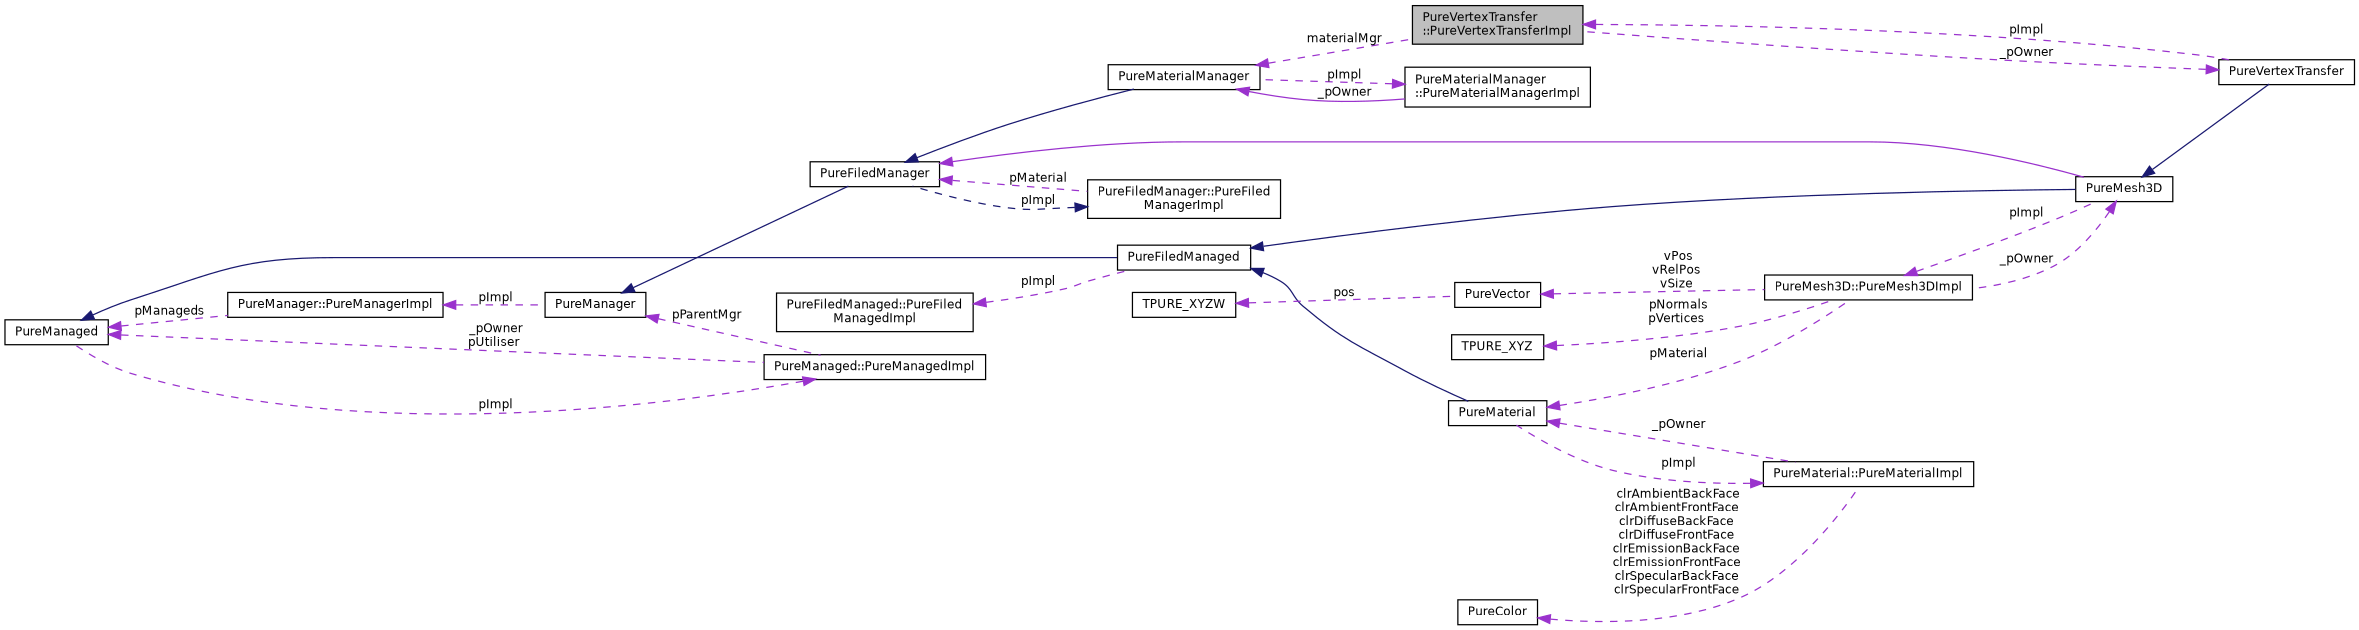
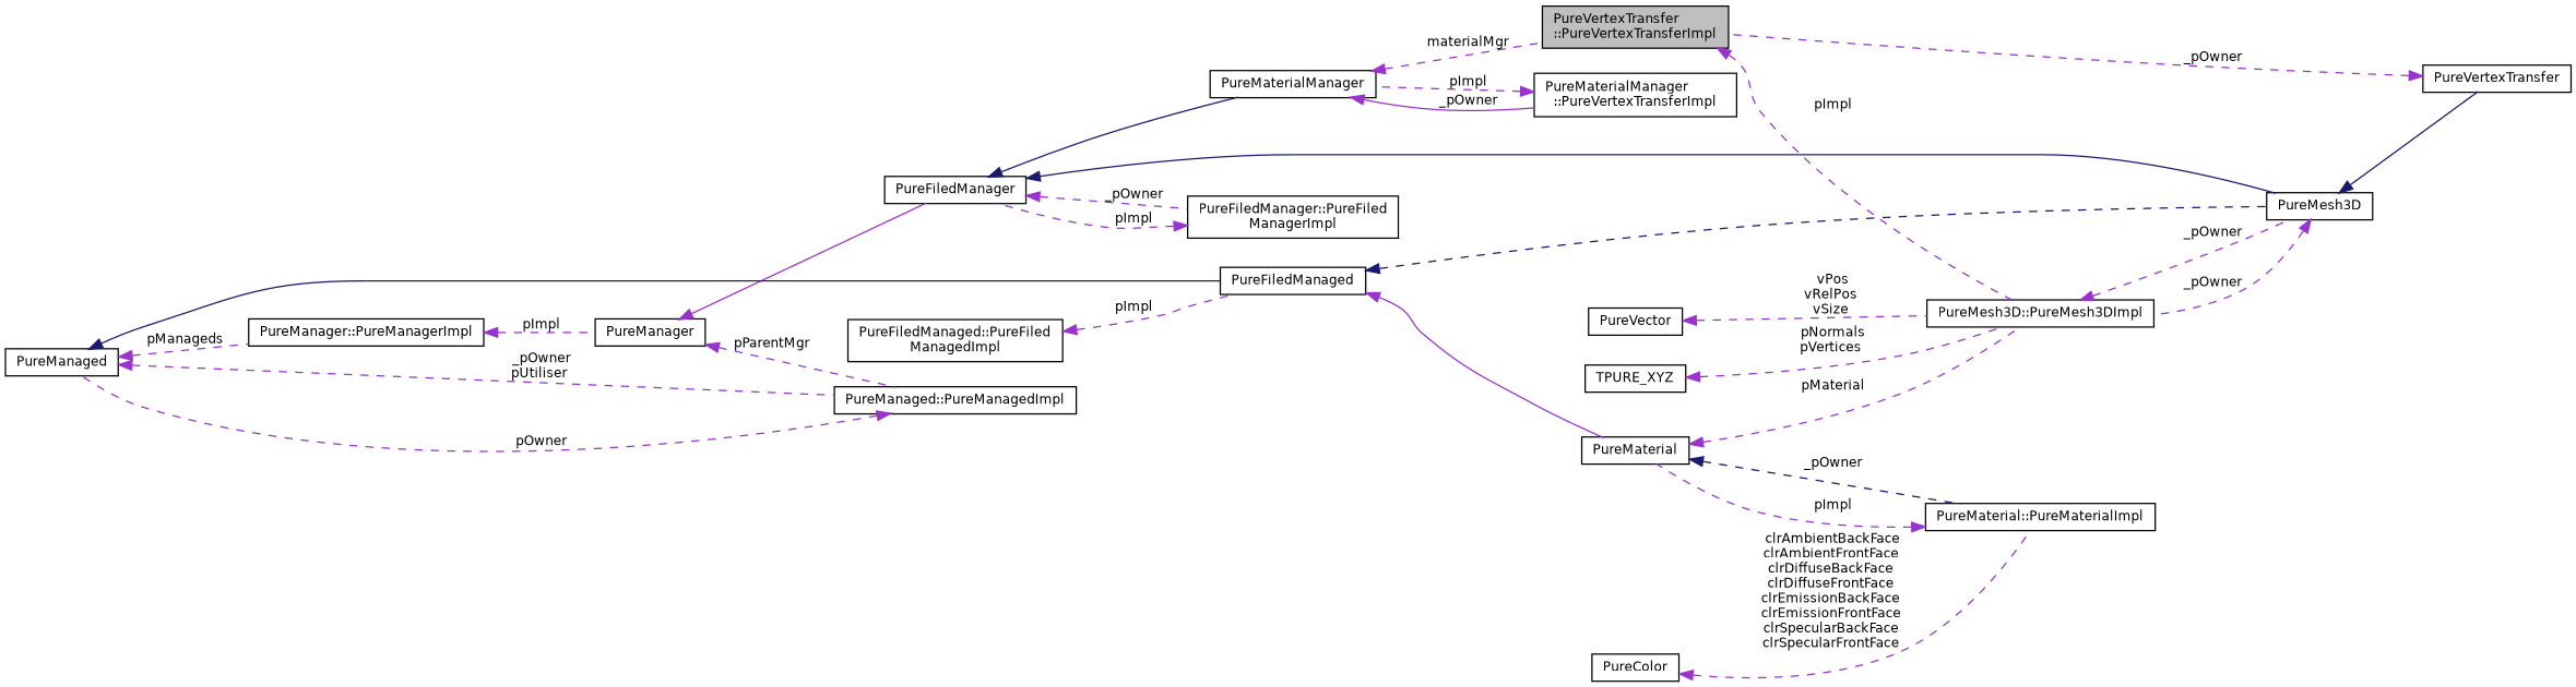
  digraph {
    rankdir=LR
    node [color=black fillcolor=white fontname=Helvetica fontsize=10 shape=record style=filled]
    edge [color=darkorchid3 dir=back fontname=Helvetica fontsize=10 labelfontname=Helvetica labelfontsize=10 style=dashed]
    n1 [fillcolor=grey75 fontcolor=black height=0.2 label="PureVertexTransfer\l::PureVertexTransferImpl" width=0.4]
    n2 [height=0.2 label=PureVertexTransfer width=0.4]
    n3 [height=0.2 label=PureMaterialManager width=0.4]
-   n4 [height=0.2 label="PureMaterialManager\l::PureMaterialManagerImpl" width=0.4]
+   n4 [height=0.2 label="PureMaterialManager\l::PureVertexTransferImpl" width=0.4]
    n5 [height=0.2 label=PureFiledManager width=0.4]
    n6 [height=0.2 label="PureFiledManager::PureFiled\lManagerImpl" width=0.4]
    n7 [height=0.2 label=PureMesh3D width=0.4]
    n8 [height=0.2 label="PureMesh3D::PureMesh3DImpl" width=0.4]
    n9 [height=0.2 label=PureManager width=0.4]
    n10 [height=0.2 label="PureManaged::PureManagedImpl" width=0.4]
    n11 [height=0.2 label="PureManager::PureManagerImpl" width=0.4]
    n12 [height=0.2 label=PureManaged width=0.4]
    n13 [height=0.2 label=PureFiledManaged width=0.4]
    n14 [height=0.2 label=PureMaterial width=0.4]
    n15 [height=0.2 label="PureMaterial::PureMaterialImpl" width=0.4]
    n16 [height=0.2 label="PureFiledManaged::PureFiled\lManagedImpl" width=0.4]
    n17 [height=0.2 label=TPURE_XYZ width=0.4]
    n18 [height=0.2 label=PureVector width=0.4]
-   n19 [height=0.2 label=TPURE_XYZW width=0.4]
    n20 [height=0.2 label=PureColor width=0.4]
-   n1 -> n2 [label=" pImpl"]
+   n1 -> n8 [label=" pImpl"]
    n2 -> n1 [label=" _pOwner"]
    n3 -> n1 [label=" materialMgr"]
    n3 -> n4 [label=" _pOwner" style=solid]
    n4 -> n3 [label=" pImpl"]
    n5 -> n3 [color=midnightblue style=solid]
-   n5 -> n6 [label=" pMaterial"]
-   n5 -> n7 [style=solid]
-   n6 -> n5 [color=midnightblue label=" pImpl"]
+   n5 -> n6 [label=" _pOwner"]
+   n5 -> n7 [color=midnightblue style=solid]
+   n6 -> n5 [label=" pImpl"]
    n7 -> n2 [color=midnightblue style=solid]
    n7 -> n8 [label=" _pOwner"]
-   n8 -> n7 [label=" pImpl"]
-   n9 -> n5 [color=midnightblue style=solid]
+   n8 -> n7 [label=" _pOwner"]
+   n9 -> n5 [style=solid]
    n9 -> n10 [label=" pParentMgr"]
-   n10 -> n12 [label=" pImpl"]
+   n10 -> n12 [label=" pOwner"]
    n11 -> n9 [label=" pImpl"]
    n12 -> n10 [label=" _pOwner\npUtiliser"]
    n12 -> n11 [label=" pManageds"]
    n12 -> n13 [color=midnightblue style=solid]
-   n13 -> n7 [color=midnightblue style=solid]
-   n13 -> n14 [color=midnightblue style=solid]
+   n13 -> n7 [color=midnightblue]
+   n13 -> n14 [style=solid]
    n14 -> n8 [label=" pMaterial"]
-   n14 -> n15 [label=" _pOwner"]
+   n14 -> n15 [color=midnightblue label=" _pOwner"]
    n15 -> n14 [label=" pImpl"]
    n16 -> n13 [label=" pImpl"]
    n17 -> n8 [label=" pNormals\npVertices"]
    n18 -> n8 [label=" vPos\nvRelPos\nvSize"]
-   n19 -> n18 [label=" pos"]
    n20 -> n15 [label=" clrAmbientBackFace\nclrAmbientFrontFace\nclrDiffuseBackFace\nclrDiffuseFrontFace\nclrEmissionBackFace\nclrEmissionFrontFace\nclrSpecularBackFace\nclrSpecularFrontFace"]
  }
